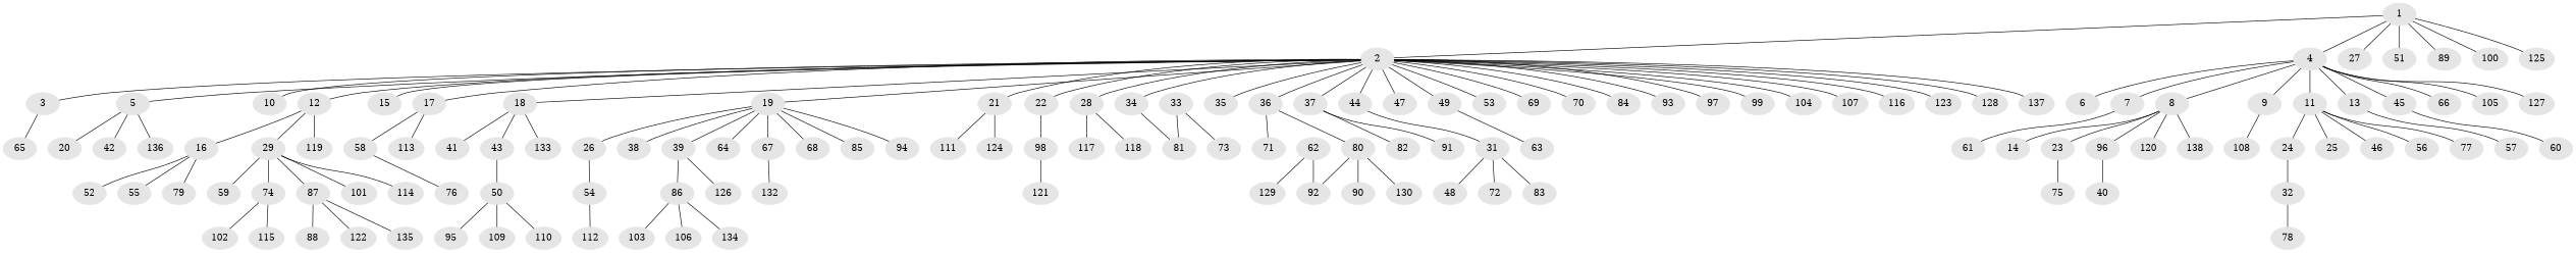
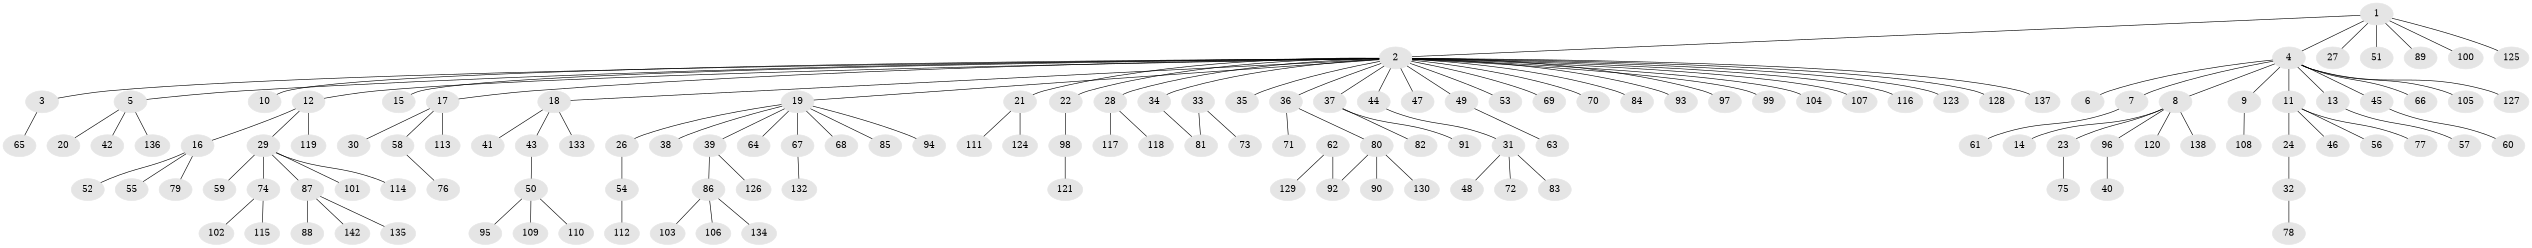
  graph {
    node [color=gray90 style=filled]
    1
    2
    4
    27
    51
    89
    100
    125
    3
    5
    10
    12
    15
    17
    18
    19
    21
    22
    28
    34
    35
    36
    37
    44
    47
    49
    53
    69
    70
    84
    93
    97
    99
    104
    107
    116
    123
    128
    137
    6
    7
    8
    9
    11
    13
    45
    66
    105
    127
    65
    20
    42
    136
    16
    29
    119
+   30
    58
    113
    41
    43
    133
    26
    38
    39
    64
    67
    68
    85
    94
    111
    124
    98
    117
    118
    31
    48
    72
    83
    33
    73
    81
    71
    80
    82
    91
    63
    61
    14
    23
    96
    120
    138
    108
    24
-   25
    46
    56
    77
    57
    60
    75
    40
    32
    52
    55
    79
    59
    74
    87
    101
    114
    76
    50
    54
    86
    126
    132
    121
    78
    112
    102
    115
    88
-   122
+   122 [label=142]
    135
    62
    92
    129
    90
    130
    103
    106
    134
    95
    109
    110
    1 -- 2
    1 -- 4
    1 -- 27
    1 -- 51
    1 -- 89
    1 -- 100
    1 -- 125
    2 -- 3
    2 -- 5
    2 -- 10
    2 -- 12
    2 -- 15
    2 -- 17
    2 -- 18
    2 -- 19
    2 -- 21
    2 -- 22
    2 -- 28
    2 -- 34
    2 -- 35
    2 -- 36
    2 -- 37
    2 -- 44
    2 -- 47
    2 -- 49
    2 -- 53
    2 -- 69
    2 -- 70
    2 -- 84
    2 -- 93
    2 -- 97
    2 -- 99
    2 -- 104
    2 -- 107
    2 -- 116
    2 -- 123
    2 -- 128
    2 -- 137
    4 -- 6
    4 -- 7
    4 -- 8
    4 -- 9
    4 -- 11
    4 -- 13
    4 -- 45
    4 -- 66
    4 -- 105
    4 -- 127
    3 -- 65
    5 -- 20
    5 -- 42
    5 -- 136
    12 -- 16
    12 -- 29
    12 -- 119
+   17 -- 30
    17 -- 58
    17 -- 113
    18 -- 41
    18 -- 43
    18 -- 133
    19 -- 26
    19 -- 38
    19 -- 39
    19 -- 64
    19 -- 67
    19 -- 68
    19 -- 85
    19 -- 94
    21 -- 111
    21 -- 124
    22 -- 98
    28 -- 117
    28 -- 118
    34 -- 81
    36 -- 71
    36 -- 80
    37 -- 82
    37 -- 91
    44 -- 31
    49 -- 63
    7 -- 61
    8 -- 14
    8 -- 23
    8 -- 96
    8 -- 120
    8 -- 138
    9 -- 108
    11 -- 24
-   11 -- 25
    11 -- 46
    11 -- 56
    11 -- 77
    13 -- 57
    45 -- 60
    16 -- 52
    16 -- 55
    16 -- 79
    29 -- 59
    29 -- 74
    29 -- 87
    29 -- 101
    29 -- 114
    58 -- 76
    43 -- 50
    26 -- 54
    39 -- 86
    39 -- 126
    67 -- 132
    98 -- 121
    31 -- 48
    31 -- 72
    31 -- 83
    33 -- 73
    33 -- 81
    80 -- 92
    80 -- 90
    80 -- 130
    23 -- 75
    96 -- 40
    24 -- 32
    32 -- 78
    74 -- 102
    74 -- 115
    87 -- 88
    87 -- 122
    87 -- 135
    50 -- 95
    50 -- 109
    50 -- 110
    54 -- 112
    86 -- 103
    86 -- 106
    86 -- 134
    62 -- 92
    62 -- 129
  }
